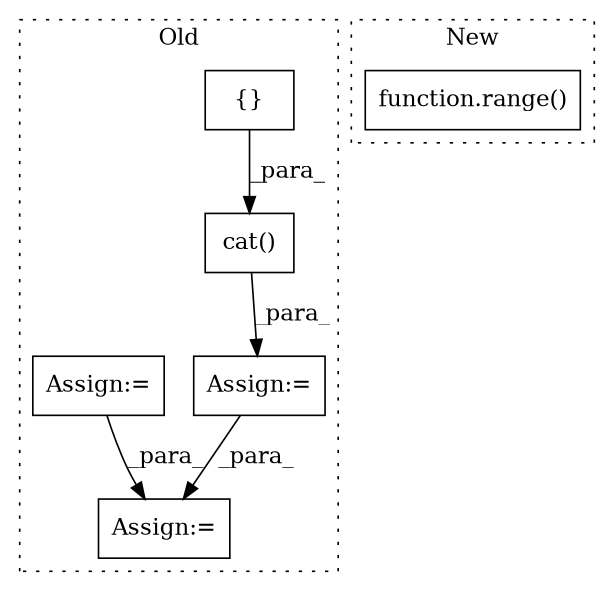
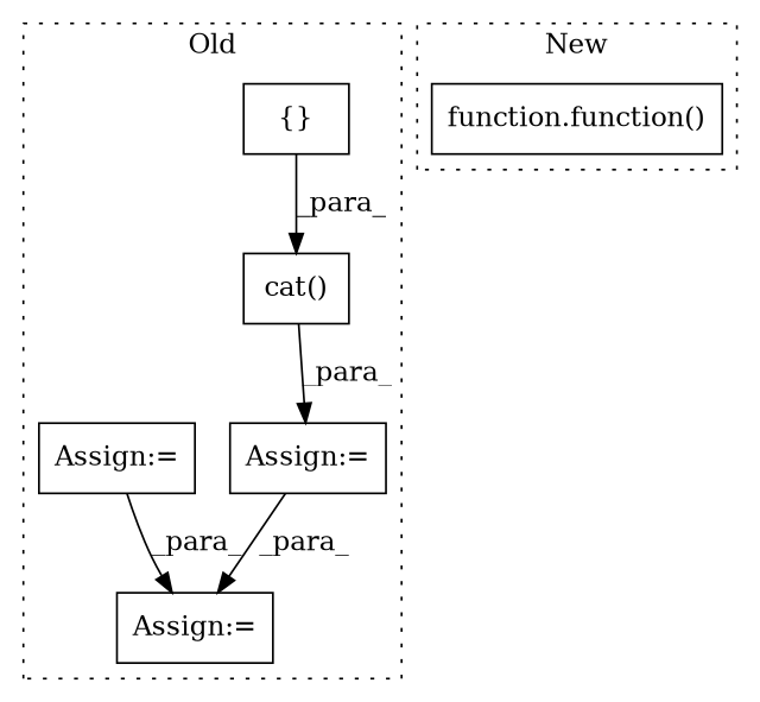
  digraph {
    node [a=68 l=3 shape=box]
    n1 [a=75 l="10,9" label="cat()" s="496,534"]
    n2 [label="Assign:=" s=493]
    n3 [label="Assign:=" s=711]
    n4 [a=59 l="1,0" label="{}" s="506,533"]
    n5 [label="Assign:=" s=634]
-   n6 [a=75 l="6,1" label="function.range()" s="1117,1133"]
+   n6 [a=75 l="6,1" label="function.function()" s="1117,1133"]
    subgraph cluster_1 {
      label=Old
      style=dotted
      n1
      n2
      n3
      n4
      n5
    }
    subgraph cluster_2 {
      label=New
      style=dotted
      n6
    }
    n1 -> n2 [label=_para_]
    n2 -> n3 [label=_para_]
    n4 -> n1 [label=_para_]
    n5 -> n3 [label=_para_]
  }
